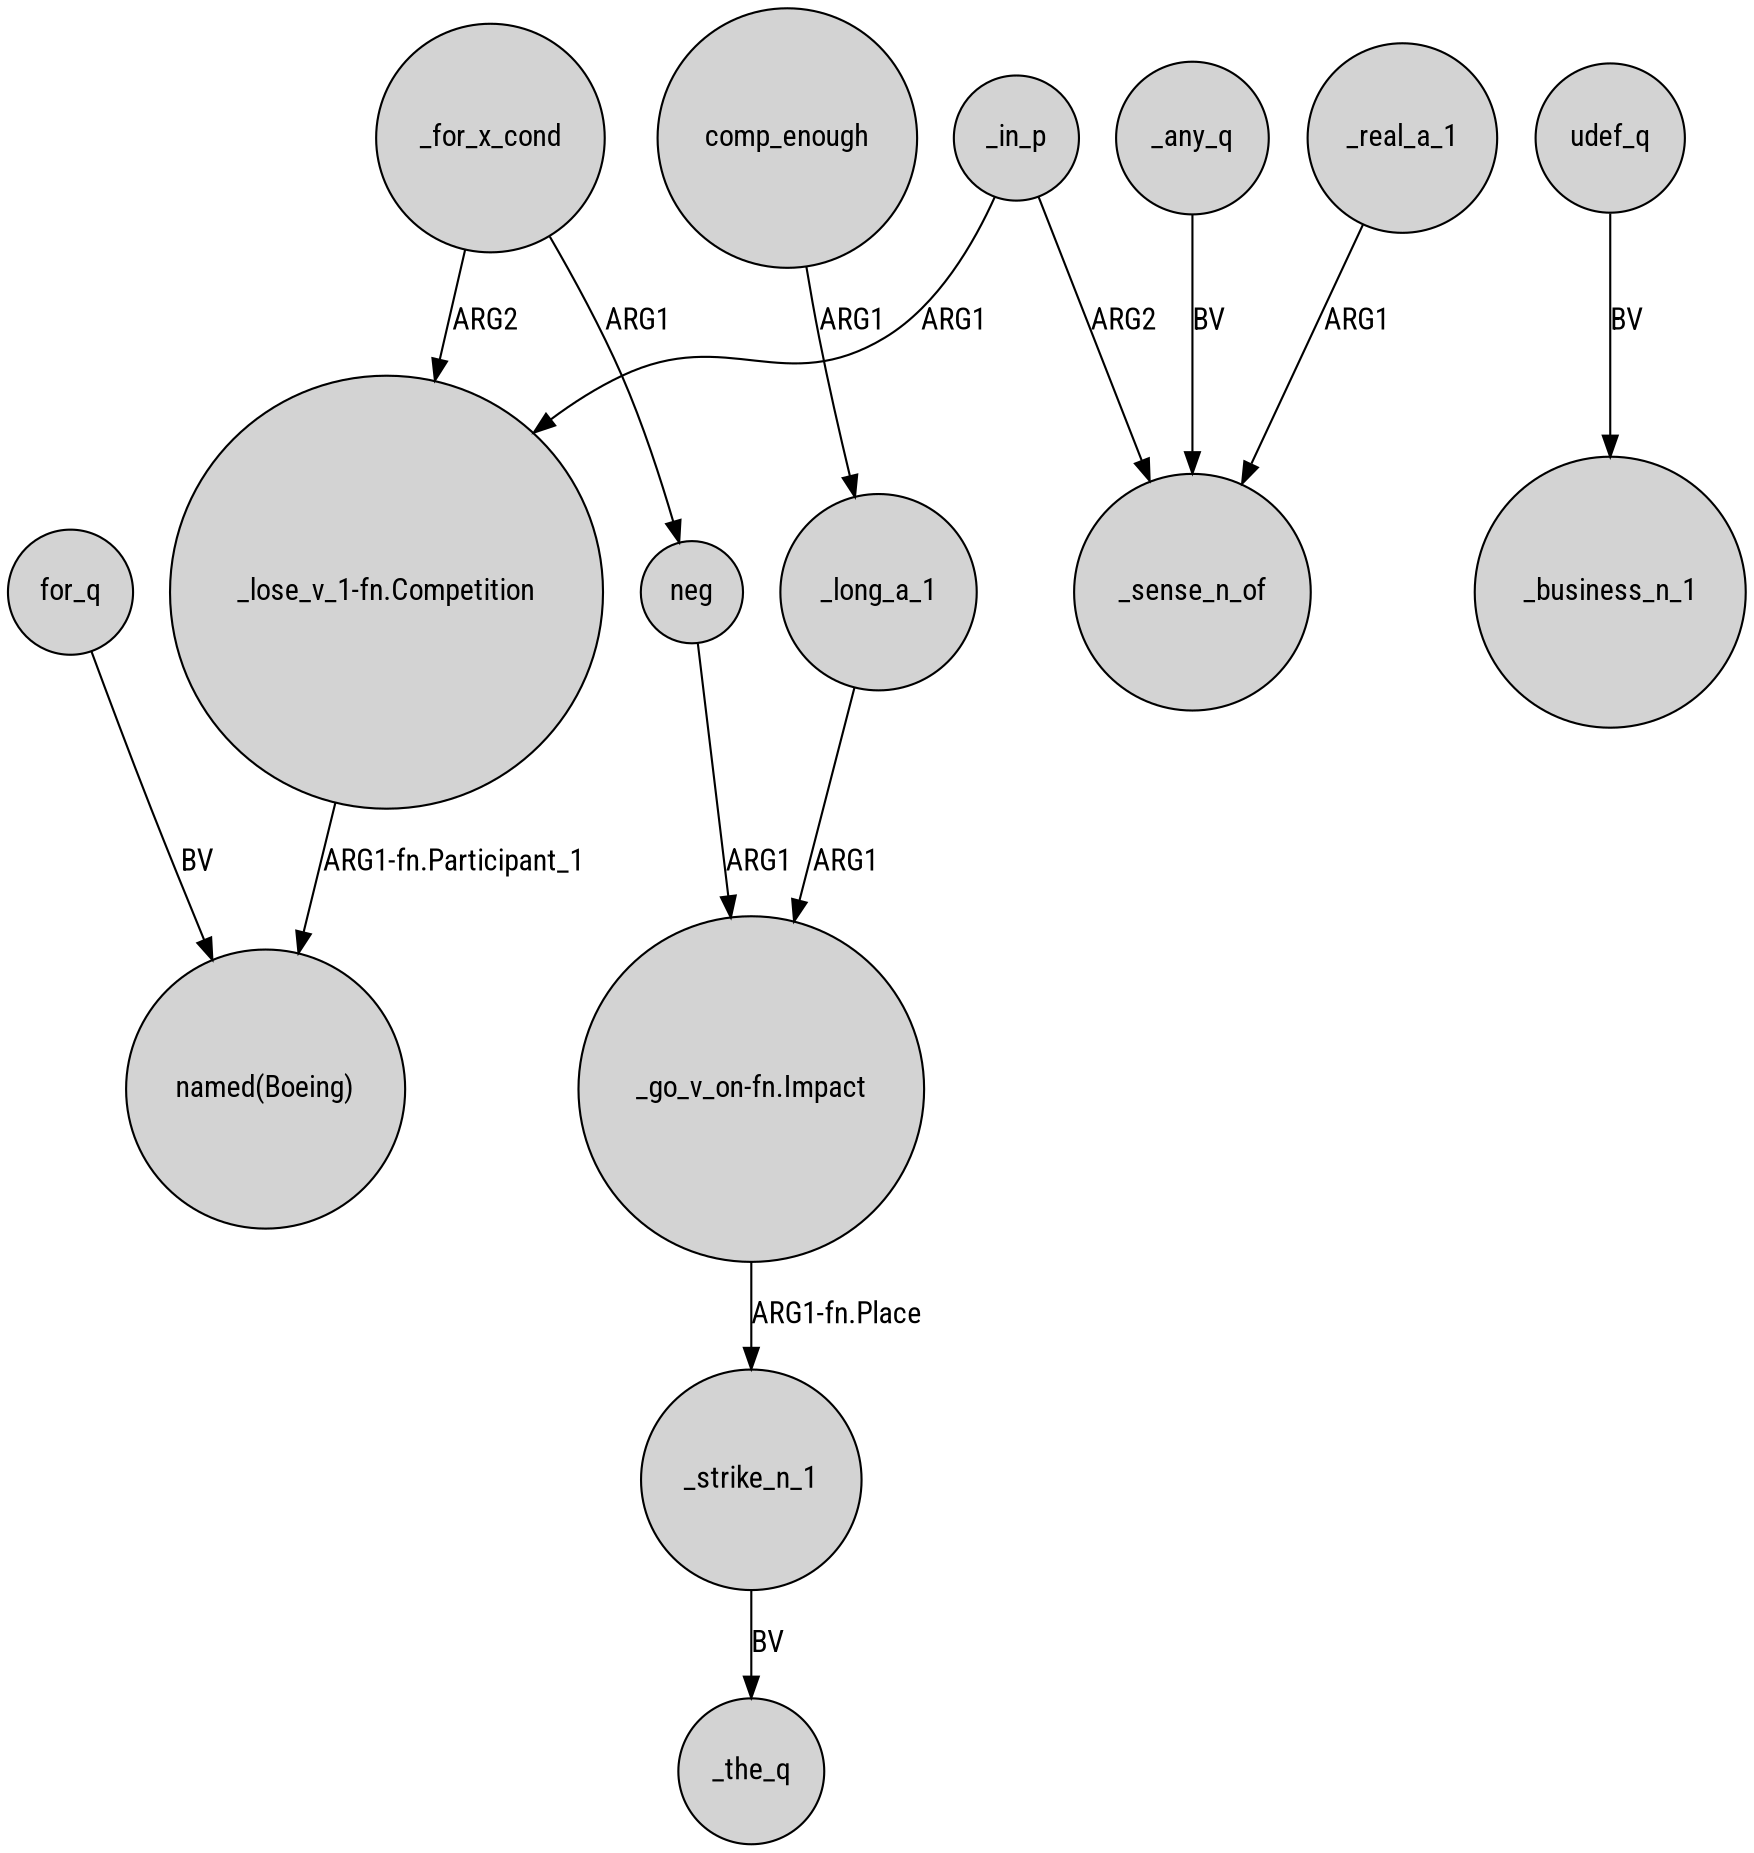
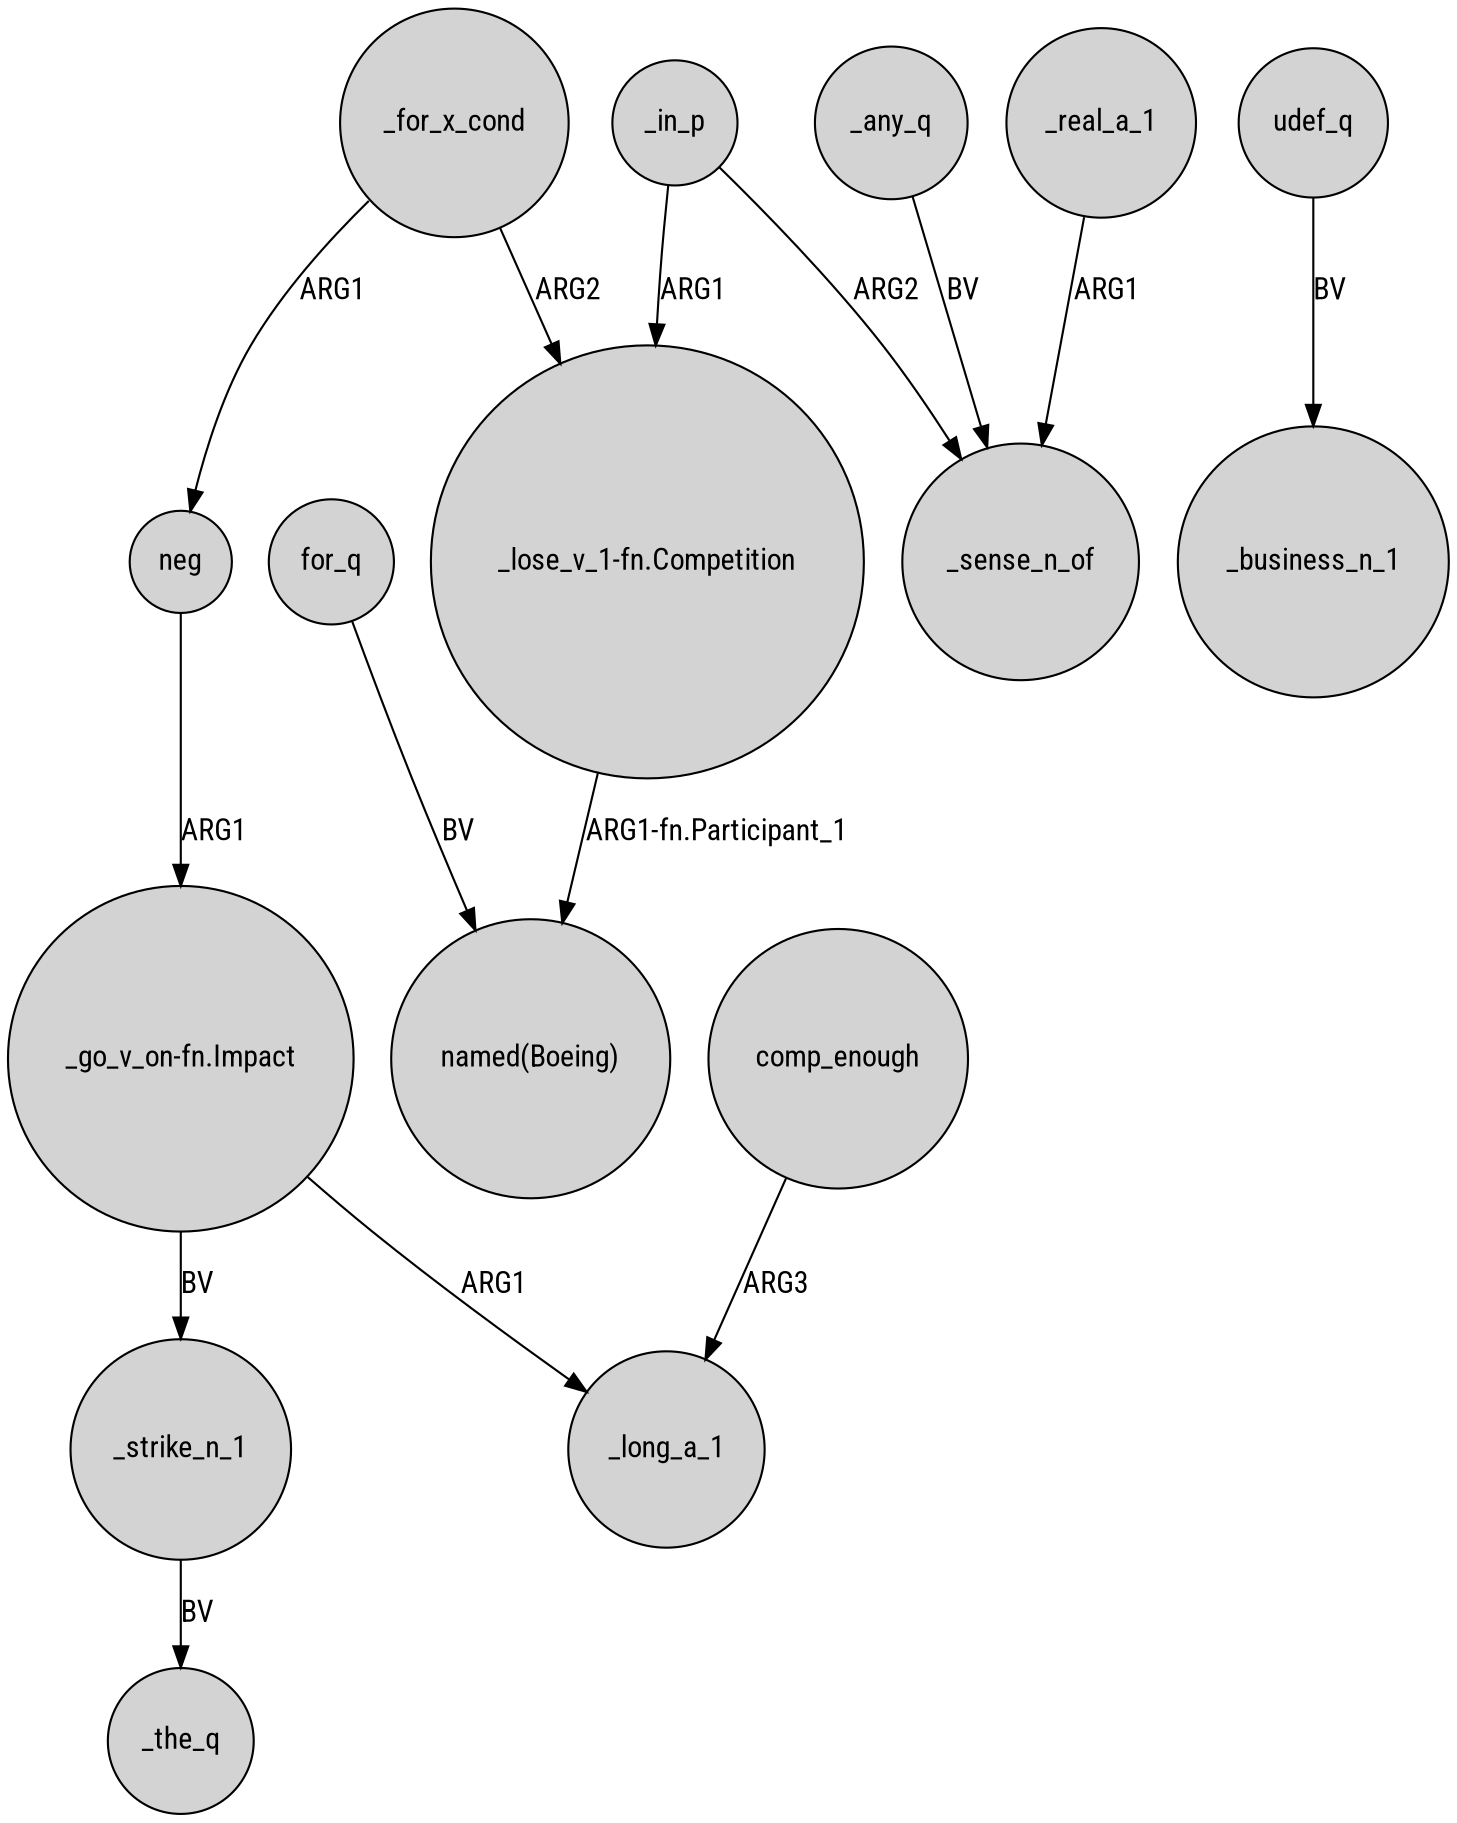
  digraph {
    fontname="Roboto Condensed"
    node [fontname="Roboto Condensed" shape=circle style=filled]
    edge [fontname="Roboto Condensed"]
    "_lose_v_1-fn.Competition"
    "named(Boeing)"
    _strike_n_1
    _the_q
    _any_q
    _sense_n_of
    udef_q
    _business_n_1
    neg
    "_go_v_on-fn.Impact"
    _for_x_cond
    _long_a_1
    comp_enough
    _in_p
    n15 [label=for_q]
    _real_a_1
    "_lose_v_1-fn.Competition" -> "named(Boeing)" [label="ARG1-fn.Participant_1"]
    _strike_n_1 -> _the_q [label=BV]
    _any_q -> _sense_n_of [label=BV]
    udef_q -> _business_n_1 [label=BV]
    neg -> "_go_v_on-fn.Impact" [label=ARG1]
-   "_go_v_on-fn.Impact" -> _strike_n_1 [label="ARG1-fn.Place"]
+   "_go_v_on-fn.Impact" -> _strike_n_1 [label=BV]
    _for_x_cond -> "_lose_v_1-fn.Competition" [label=ARG2]
    _for_x_cond -> neg [label=ARG1]
-   _long_a_1 -> "_go_v_on-fn.Impact" [label=ARG1]
-   comp_enough -> _long_a_1 [label=ARG1]
+   "_go_v_on-fn.Impact" -> _long_a_1 [label=ARG1]
+   comp_enough -> _long_a_1 [label=ARG3]
    _in_p -> "_lose_v_1-fn.Competition" [label=ARG1]
    _in_p -> _sense_n_of [label=ARG2]
    n15 -> "named(Boeing)" [label=BV]
    _real_a_1 -> _sense_n_of [label=ARG1]
  }
